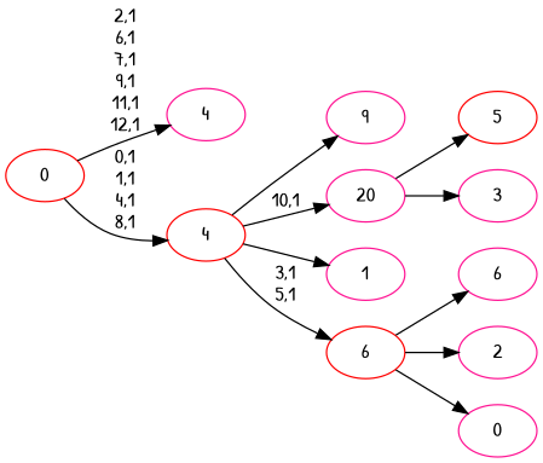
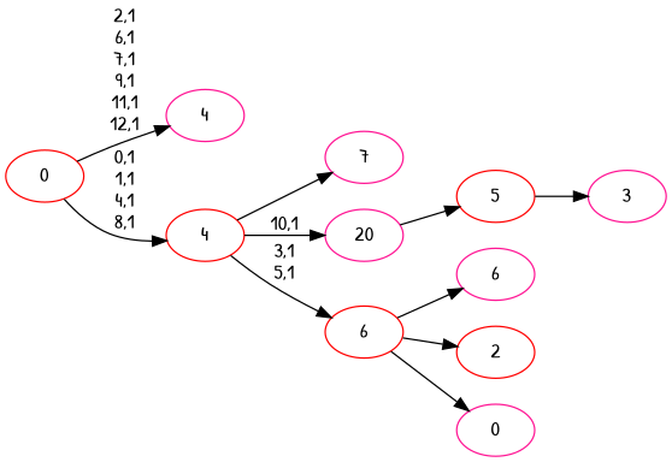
  digraph {
    fontname="Patrick Hand"
    rankdir=LR
    node [color=deeppink fontname="Patrick Hand"]
    edge [fontname="Patrick Hand"]
-   n1 [label=9]
+   n1 [label=7]
    n2 [label=6]
    n3 [color=red label=5]
    n4 [label=4]
    n5 [label=3]
    n6 [label=20]
-   n7 [label=2]
-   n8 [label=1]
+   n7 [color=red label=2]
    n9 [label=0]
    6 [color=red]
    4 [color=red]
    0 [color=red]
    n6 -> n3
-   n6 -> n5
+   n3 -> n5
    6 -> n2
    6 -> n7
    6 -> n9
    4 -> n1
    4 -> n6 [label="10,1"]
-   4 -> n8
    4 -> 6 [label="3,1\n5,1"]
    0 -> n4 [label="2,1\n6,1\n7,1\n9,1\n11,1\n12,1"]
    0 -> 4 [label="0,1\n1,1\n4,1\n8,1"]
  }
